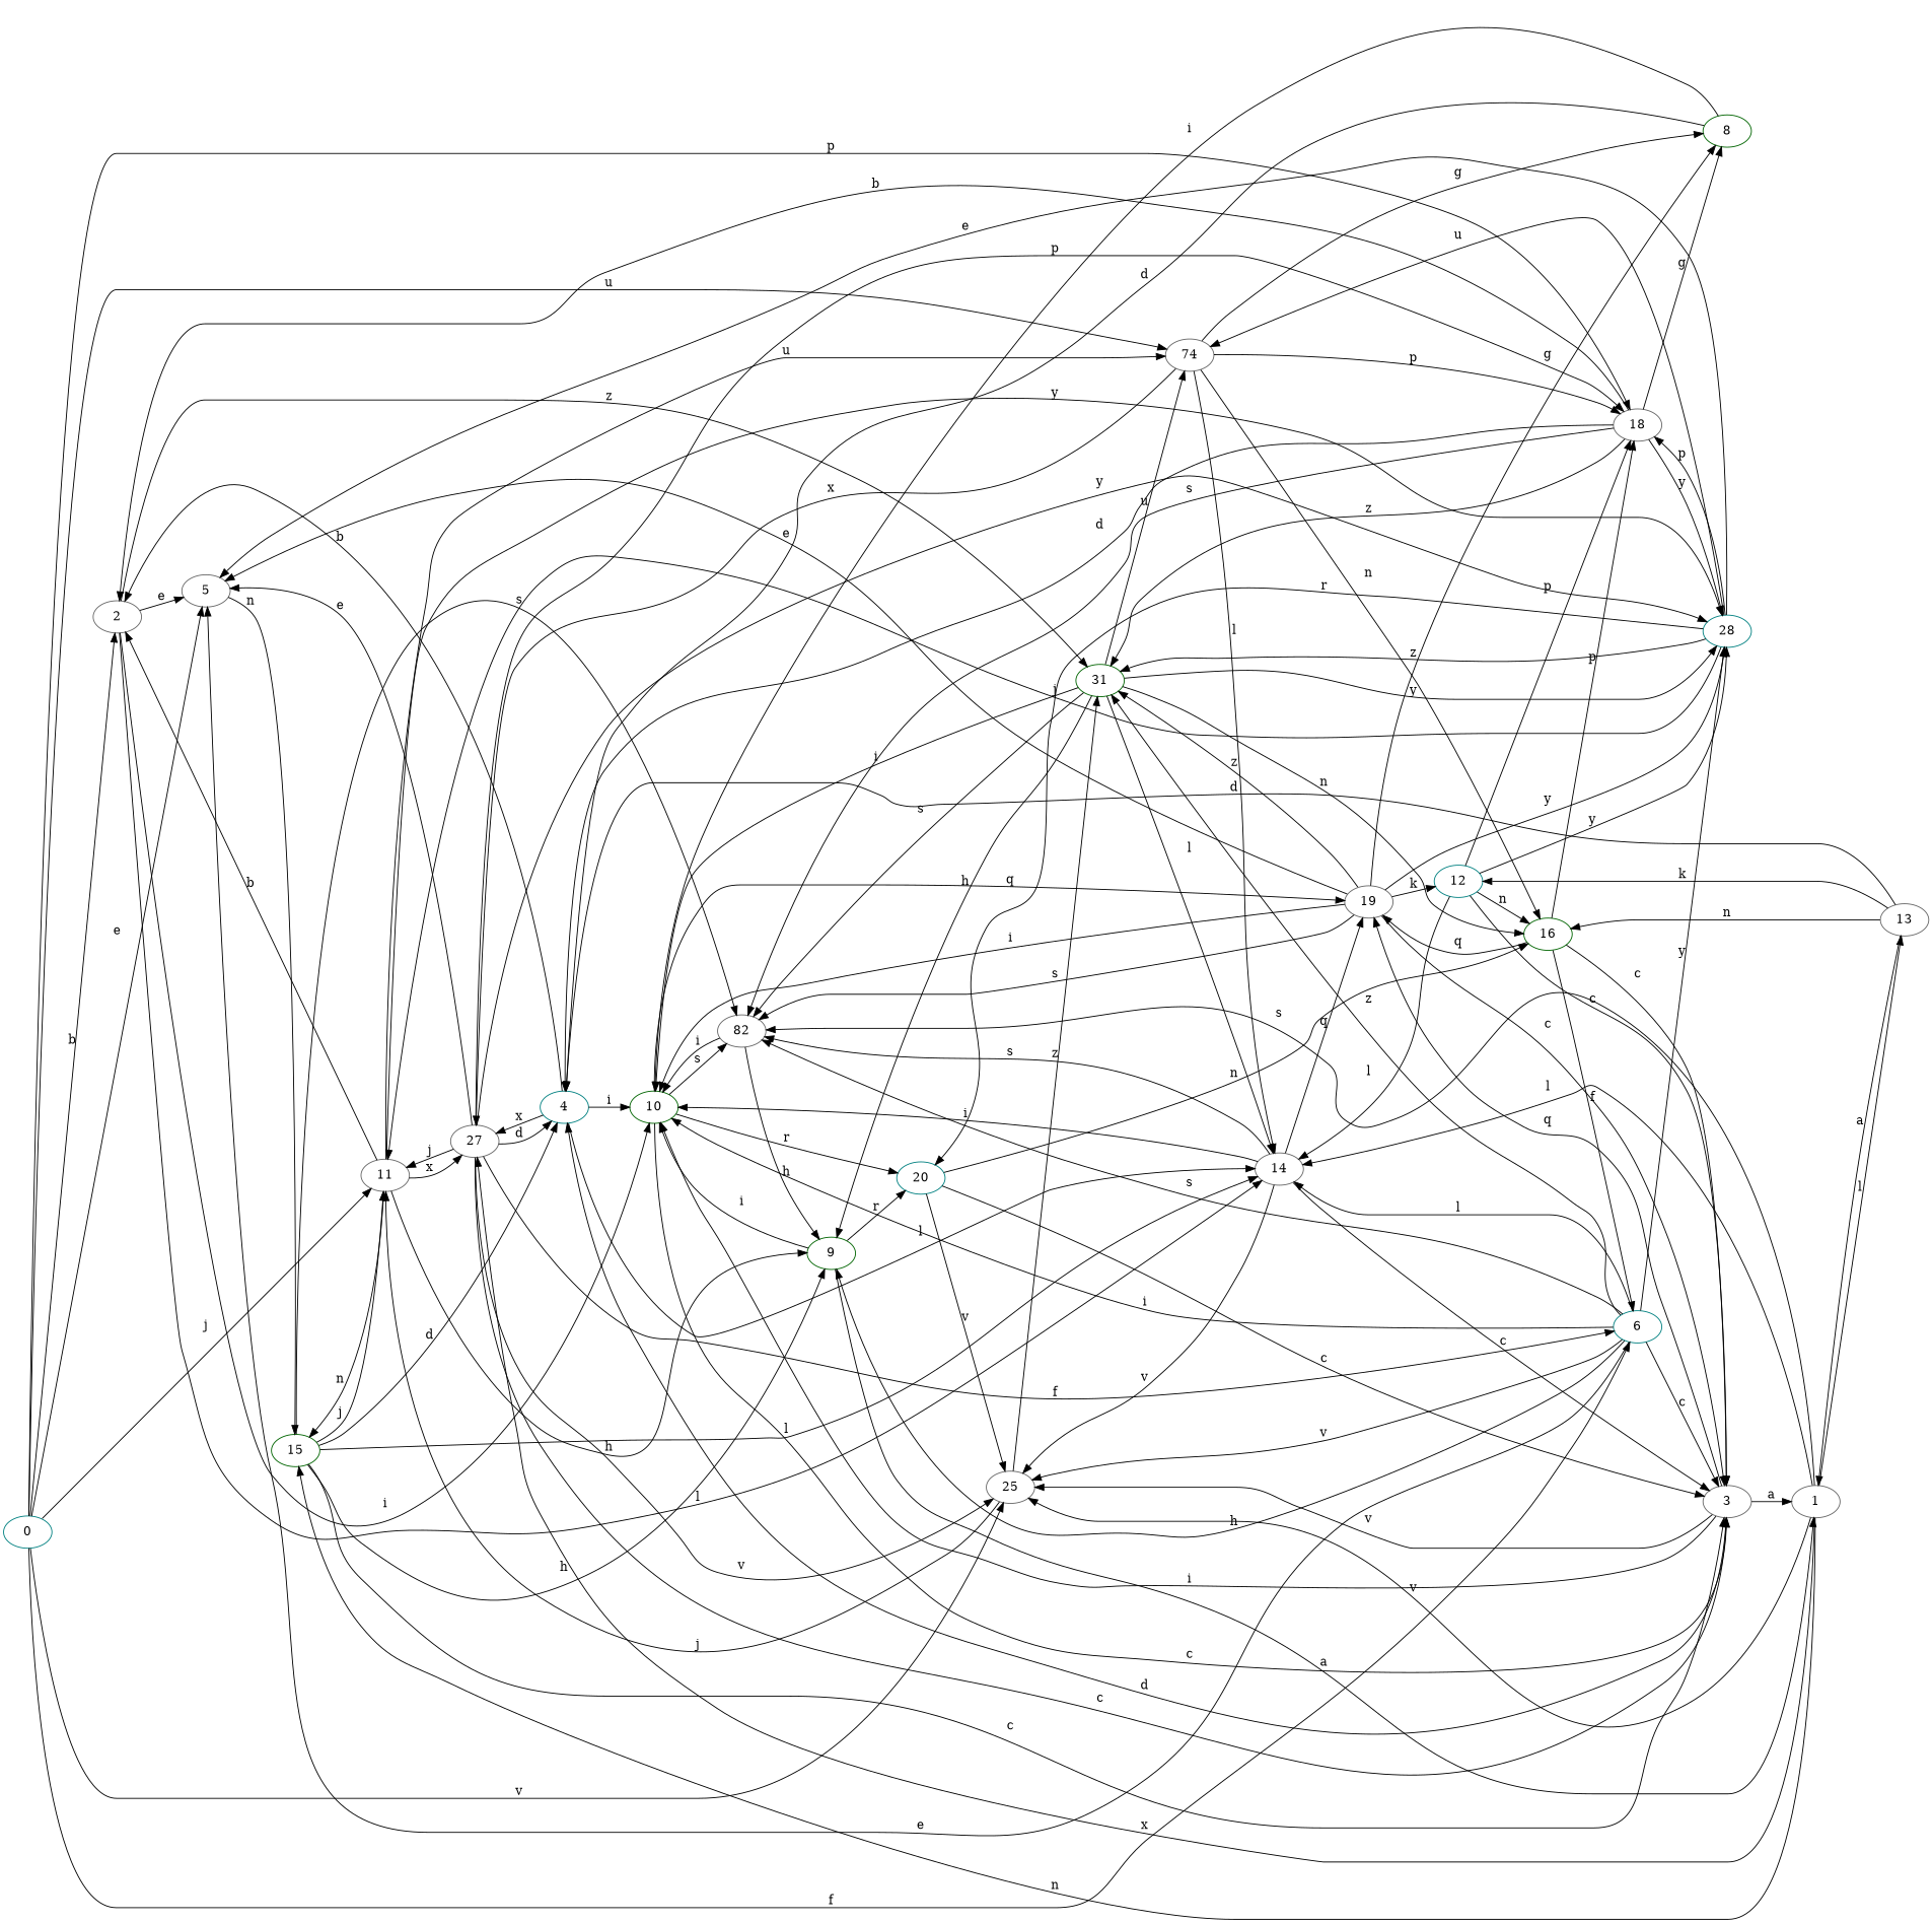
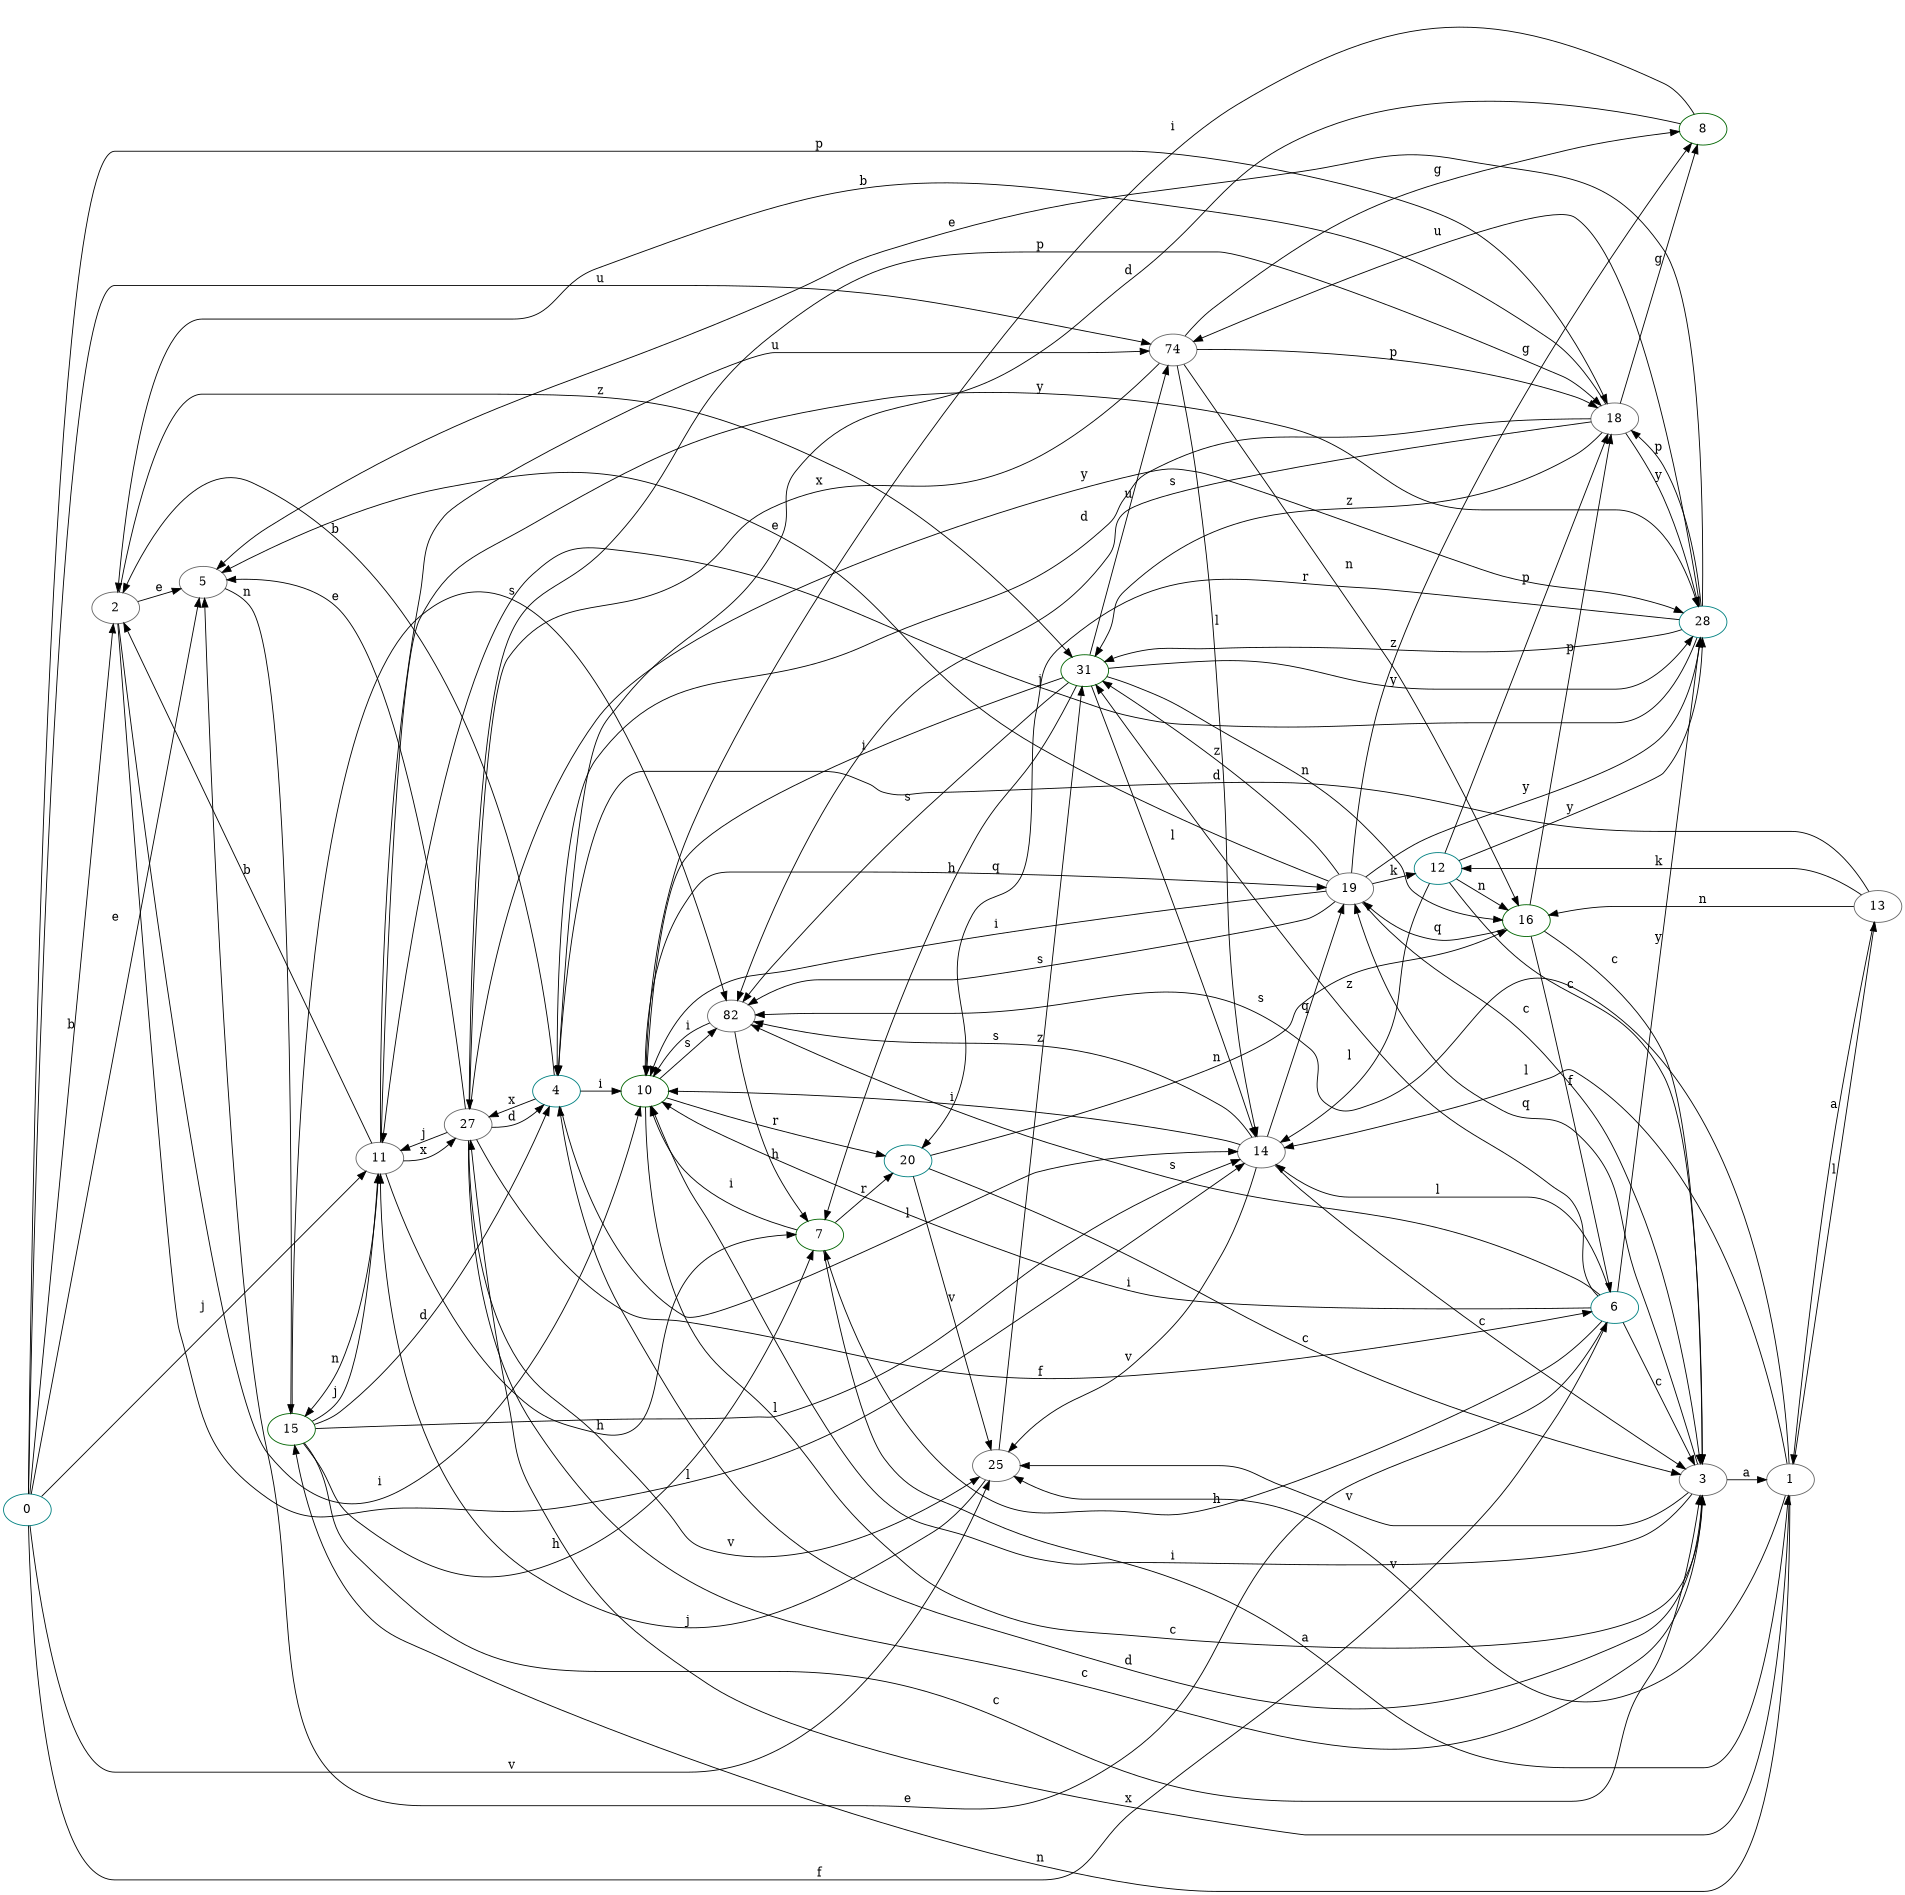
  strict digraph {
    rankdir=LR
    node [color=gray40]
    0 [color=teal]
    2
    5
    6 [color=teal]
    11
    18
    n7 [label=74]
    25
    14
    10 [color=darkgreen]
    31 [color=darkgreen]
    15 [color=darkgreen]
    n13 [label=82]
    3
-   9 [color=darkgreen]
+   9 [color=darkgreen label=7]
    28 [color=teal]
    27
    4 [color=teal]
    8 [color=darkgreen]
    16 [color=darkgreen]
    1
    13
    12 [color=teal]
    19
    20 [color=teal]
    0 -> 2 [label=b]
    0 -> 5 [label=e]
    0 -> 6 [label=f]
    0 -> 11 [label=j]
    0 -> 18 [label=p]
    0 -> n7 [label=u]
    0 -> 25 [label=v]
    2 -> 5 [label=e]
    2 -> 14 [label=l]
    2 -> 10 [label=i]
    2 -> 31 [label=z]
    5 -> 15 [label=n]
    6 -> 5 [label=e]
-   6 -> 25 [label=v]
    6 -> 14 [label=l]
    6 -> 10 [label=i]
    6 -> 31 [label=z]
    6 -> n13 [label=s]
    6 -> 3 [label=c]
    6 -> 9 [label=h]
    6 -> 28 [label=y]
    11 -> 2 [label=b]
    11 -> n7 [label=u]
    11 -> 15 [label=n]
    11 -> 9 [label=h]
    11 -> 28 [label=y]
    11 -> 27 [label=x]
    18 -> 2 [label=b]
    18 -> 31 [label=z]
    18 -> n13 [label=s]
    18 -> 28 [label=y]
    18 -> 4 [label=d]
    18 -> 8 [label=g]
    n7 -> 18 [label=p]
    n7 -> 14 [label=l]
    n7 -> 27 [label=x]
    n7 -> 8 [label=g]
    n7 -> 16 [label=n]
    25 -> 11 [label=j]
    25 -> 31 [label=z]
    14 -> 25 [label=v]
    14 -> 10 [label=i]
    14 -> n13 [label=s]
    14 -> 3 [label=c]
    14 -> 19 [label=q]
    10 -> n13 [label=s]
    10 -> 3 [label=c]
    10 -> 19 [label=q]
    10 -> 20 [label=r]
    31 -> n7 [label=u]
    31 -> 14 [label=l]
    31 -> 10 [label=i]
    31 -> n13 [label=s]
    31 -> 9 [label=h]
    31 -> 28 [label=y]
    31 -> 16 [label=n]
    15 -> 11 [label=j]
    15 -> 14 [label=l]
    15 -> n13 [label=s]
    15 -> 3 [label=c]
    15 -> 9 [label=h]
    15 -> 4 [label=d]
    n13 -> 10 [label=i]
    n13 -> 9 [label=h]
    3 -> 25 [label=v]
    3 -> 10 [label=i]
    3 -> 4 [label=d]
    3 -> 1 [label=a]
    3 -> 19 [label=q]
    9 -> 10 [label=i]
    9 -> 1 [label=a]
    9 -> 20 [label=r]
    28 -> 5 [label=e]
    28 -> 11 [label=j]
    28 -> 18 [label=p]
    28 -> n7 [label=u]
    28 -> 31 [label=z]
    28 -> 20 [label=r]
    27 -> 5 [label=e]
    27 -> 6 [label=f]
    27 -> 11 [label=j]
    27 -> 18 [label=p]
    27 -> 25 [label=v]
    27 -> 3 [label=c]
    27 -> 28 [label=y]
    27 -> 4 [label=d]
    4 -> 2 [label=b]
    4 -> 14 [label=l]
    4 -> 10 [label=i]
    4 -> 27 [label=x]
    8 -> 10 [label=i]
    8 -> 4 [label=d]
    16 -> 6 [label=f]
    16 -> 18 [label=p]
    16 -> 3 [label=c]
    16 -> 19 [label=q]
    1 -> 25 [label=v]
    1 -> 14 [label=l]
    1 -> 15 [label=n]
    1 -> n13 [label=s]
    1 -> 27 [label=x]
    1 -> 13 [label=l]
    13 -> 4 [label=d]
    13 -> 16 [label=n]
    13 -> 1 [label=a]
    13 -> 12 [label=k]
    12 -> 18 [label=p]
    12 -> 14 [label=l]
    12 -> 3 [label=c]
    12 -> 28 [label=y]
    12 -> 16 [label=n]
    19 -> 5 [label=e]
    19 -> 10 [label=i]
    19 -> 31 [label=z]
    19 -> n13 [label=s]
    19 -> 3 [label=c]
    19 -> 28 [label=y]
    19 -> 8 [label=g]
    19 -> 12 [label=k]
    20 -> 25 [label=v]
    20 -> 3 [label=c]
    20 -> 16 [label=n]
  }
